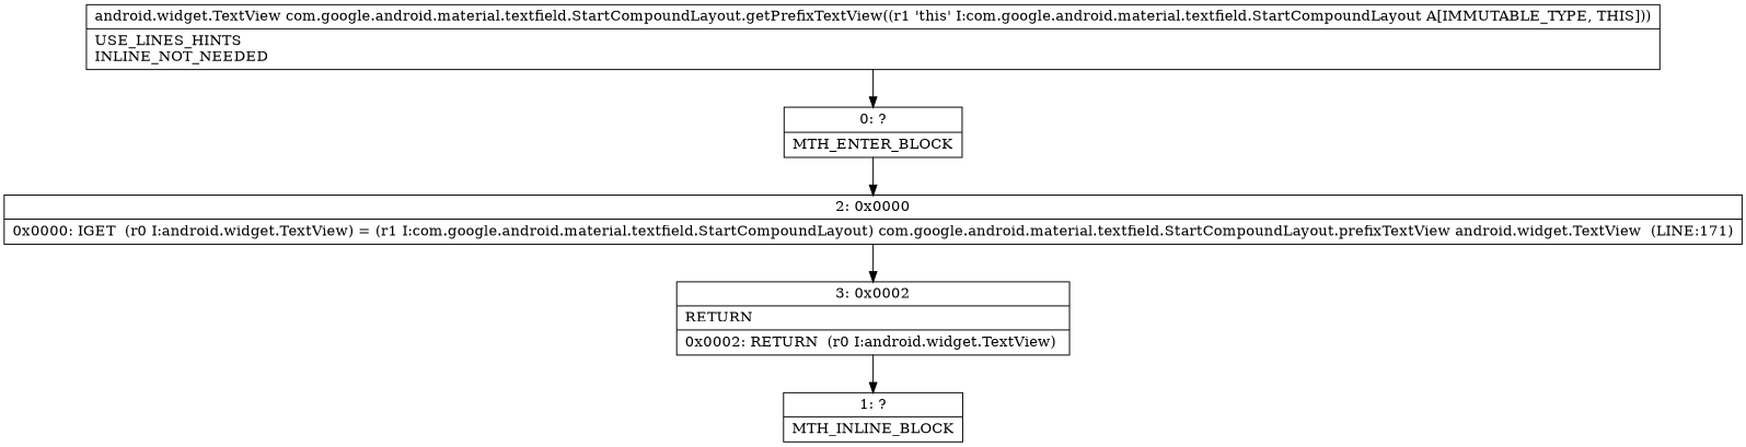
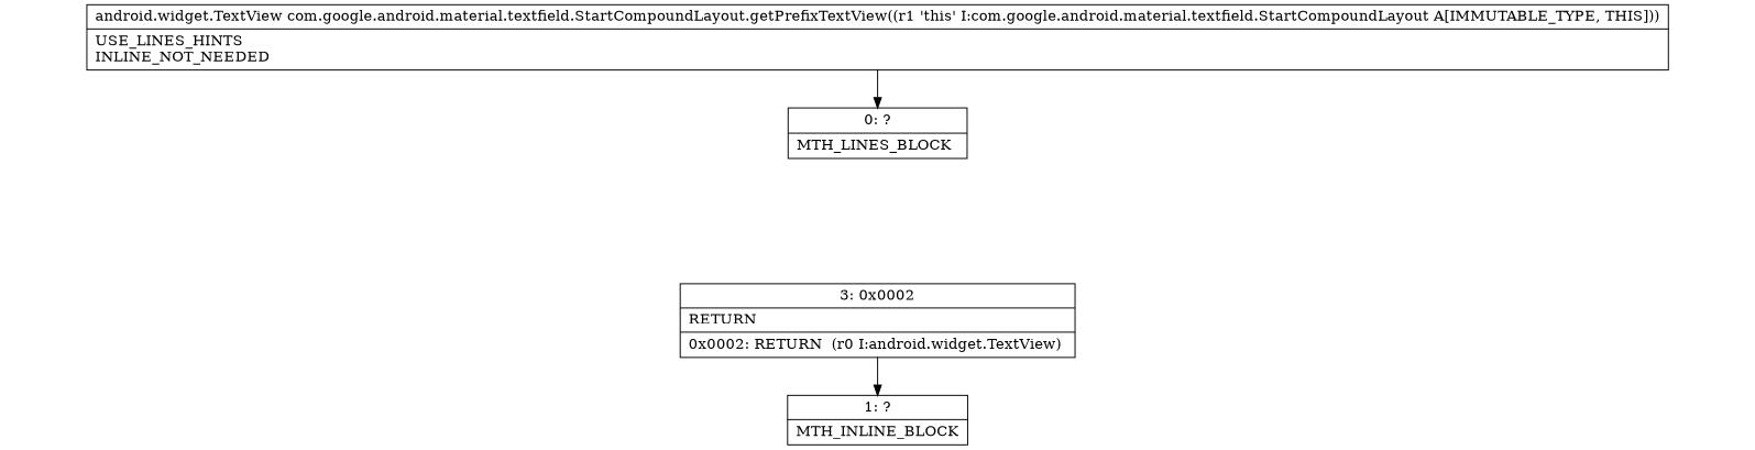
  digraph {
    node [shape=record]
-   n1 [label="{0\:\ ?|MTH_ENTER_BLOCK\l}"]
-   n2 [label="{2\:\ 0x0000|0x0000: IGET  (r0 I:android.widget.TextView) = (r1 I:com.google.android.material.textfield.StartCompoundLayout) com.google.android.material.textfield.StartCompoundLayout.prefixTextView android.widget.TextView  (LINE:171)\l}"]
+   n1 [label="{0\:\ ?|MTH_LINES_BLOCK\l}"]
    n3 [label="{3\:\ 0x0002|RETURN\l|0x0002: RETURN  (r0 I:android.widget.TextView) \l}"]
    n4 [label="{1\:\ ?|MTH_INLINE_BLOCK\l}"]
    n5 [label="{android.widget.TextView com.google.android.material.textfield.StartCompoundLayout.getPrefixTextView((r1 'this' I:com.google.android.material.textfield.StartCompoundLayout A[IMMUTABLE_TYPE, THIS]))  | USE_LINES_HINTS\lINLINE_NOT_NEEDED\l}"]
-   n1 -> n2
-   n2 -> n3
    n3 -> n4
    n5 -> n1
  }
